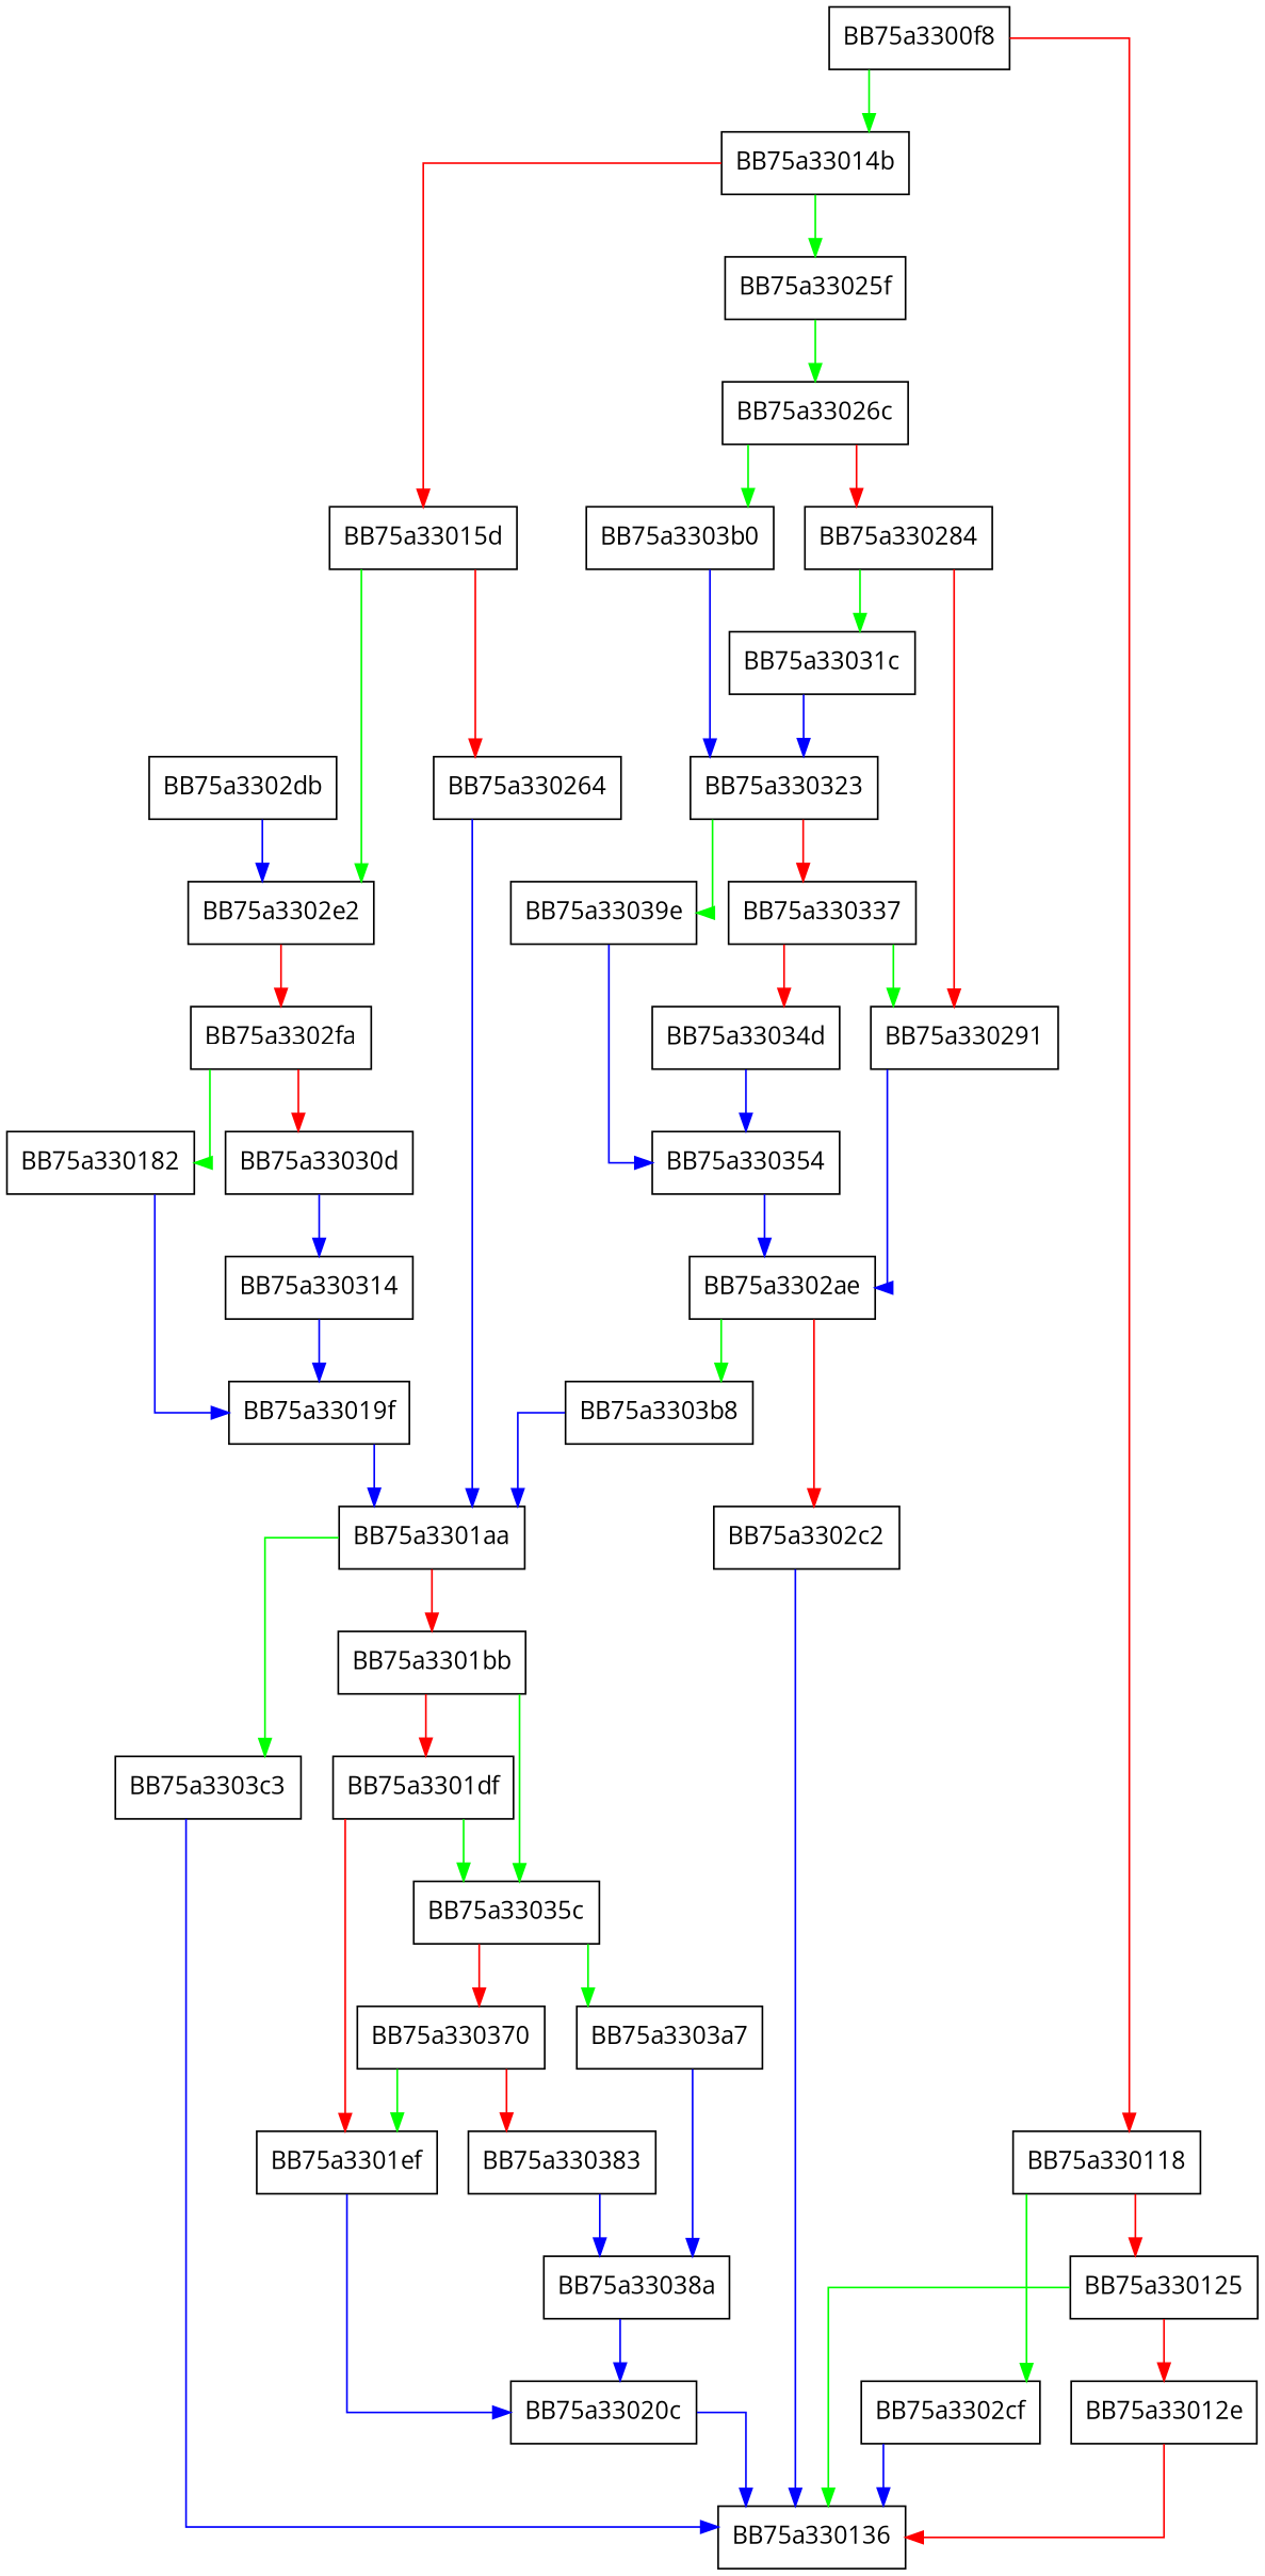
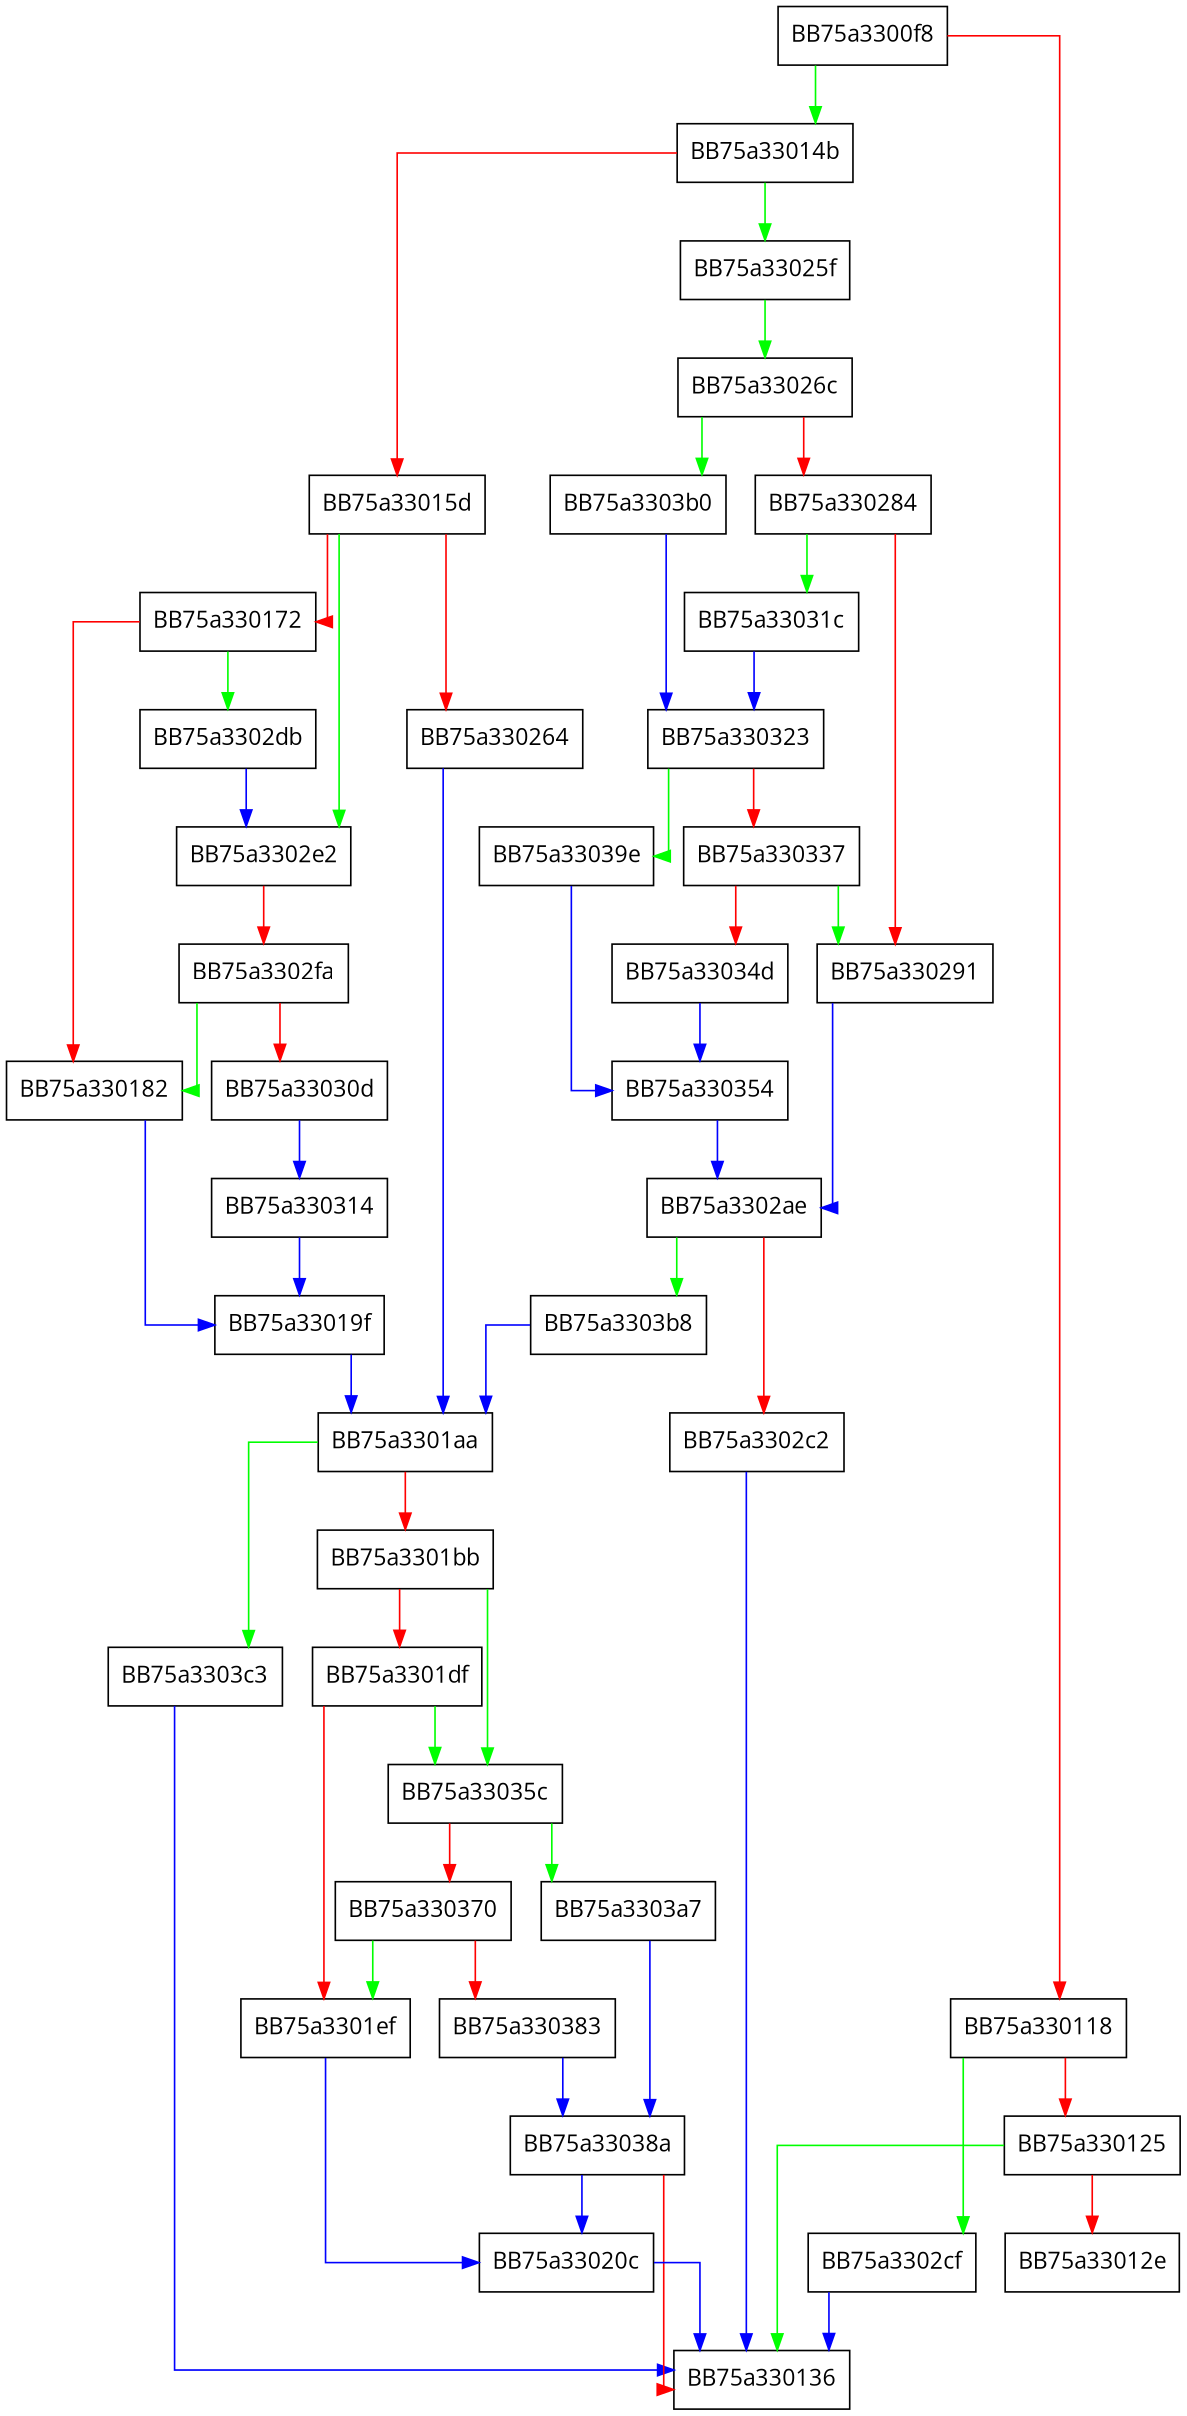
  digraph {
    fontname="Open Sans"
    splines=ortho
    node [fontname="Open Sans" shape=box]
    edge [color=blue fontname="Open Sans"]
    BB75a3300f8
    BB75a33014b
    BB75a330118
    BB75a33025f
    BB75a33015d
    BB75a3302cf
    BB75a330125
    BB75a33026c
    BB75a330264
    BB75a3302e2
+   BB75a330172
    BB75a330136
    BB75a33012e
    BB75a3303b0
    n15 [label=BB75a330284]
    BB75a3301aa
    BB75a3302fa
    BB75a3302db
    BB75a330182
    BB75a33030d
    BB75a33019f
    BB75a3303c3
    BB75a3301bb
    BB75a33035c
    BB75a3301df
    BB75a3303a7
    BB75a330370
    BB75a3301ef
    BB75a33038a
    BB75a330383
    BB75a33020c
    BB75a330323
    BB75a33031c
    BB75a330291
    BB75a33039e
    BB75a330337
    BB75a3302ae
    BB75a3303b8
    BB75a3302c2
    BB75a330314
    BB75a330354
    BB75a33034d
    BB75a3300f8 -> BB75a33014b [color=green]
    BB75a3300f8 -> BB75a330118 [color=red]
    BB75a33014b -> BB75a33025f [color=green]
    BB75a33014b -> BB75a33015d [color=red]
    BB75a330118 -> BB75a3302cf [color=green]
    BB75a330118 -> BB75a330125 [color=red]
    BB75a33025f -> BB75a33026c [color=green]
    BB75a33015d -> BB75a330264 [color=red]
    BB75a33015d -> BB75a3302e2 [color=green]
+   BB75a33015d -> BB75a330172 [color=red]
    BB75a3302cf -> BB75a330136
    BB75a330125 -> BB75a330136 [color=green]
    BB75a330125 -> BB75a33012e [color=red]
    BB75a33026c -> BB75a3303b0 [color=green]
    BB75a33026c -> n15 [color=red]
    BB75a330264 -> BB75a3301aa
    BB75a3302e2 -> BB75a3302fa [color=red]
-   BB75a33012e -> BB75a330136 [color=red]
+   BB75a330172 -> BB75a3302db [color=green]
+   BB75a330172 -> BB75a330182 [color=red]
+   BB75a33038a -> BB75a330136 [color=red]
    BB75a3303b0 -> BB75a330323
    n15 -> BB75a33031c [color=green]
    n15 -> BB75a330291 [color=red]
    BB75a3301aa -> BB75a3303c3 [color=green]
    BB75a3301aa -> BB75a3301bb [color=red]
    BB75a3302fa -> BB75a330182 [color=green]
    BB75a3302fa -> BB75a33030d [color=red]
    BB75a3302db -> BB75a3302e2
    BB75a330182 -> BB75a33019f
    BB75a33030d -> BB75a330314
    BB75a33019f -> BB75a3301aa
    BB75a3303c3 -> BB75a330136
    BB75a3301bb -> BB75a33035c [color=green]
    BB75a3301bb -> BB75a3301df [color=red]
    BB75a33035c -> BB75a3303a7 [color=green]
    BB75a33035c -> BB75a330370 [color=red]
    BB75a3301df -> BB75a33035c [color=green]
    BB75a3301df -> BB75a3301ef [color=red]
    BB75a3303a7 -> BB75a33038a
    BB75a330370 -> BB75a3301ef [color=green]
    BB75a330370 -> BB75a330383 [color=red]
    BB75a3301ef -> BB75a33020c
    BB75a33038a -> BB75a33020c
    BB75a330383 -> BB75a33038a
    BB75a33020c -> BB75a330136
    BB75a330323 -> BB75a33039e [color=green]
    BB75a330323 -> BB75a330337 [color=red]
    BB75a33031c -> BB75a330323
    BB75a330291 -> BB75a3302ae
    BB75a33039e -> BB75a330354
    BB75a330337 -> BB75a330291 [color=green]
    BB75a330337 -> BB75a33034d [color=red]
    BB75a3302ae -> BB75a3303b8 [color=green]
    BB75a3302ae -> BB75a3302c2 [color=red]
    BB75a3303b8 -> BB75a3301aa
    BB75a3302c2 -> BB75a330136
    BB75a330314 -> BB75a33019f
    BB75a330354 -> BB75a3302ae
    BB75a33034d -> BB75a330354
  }
